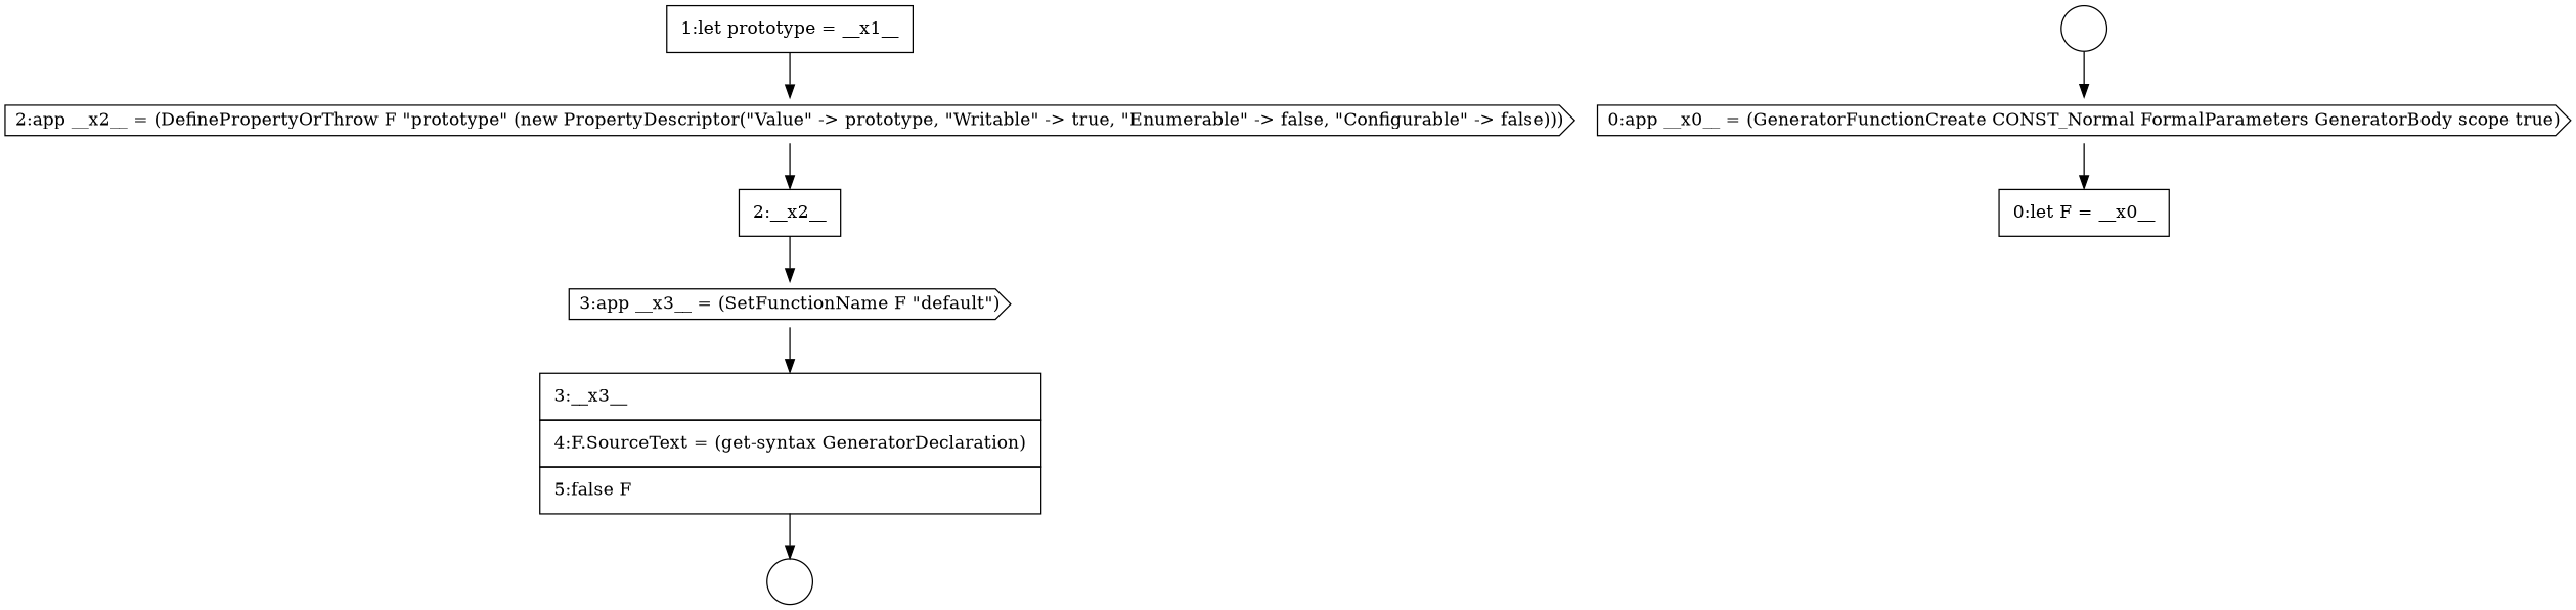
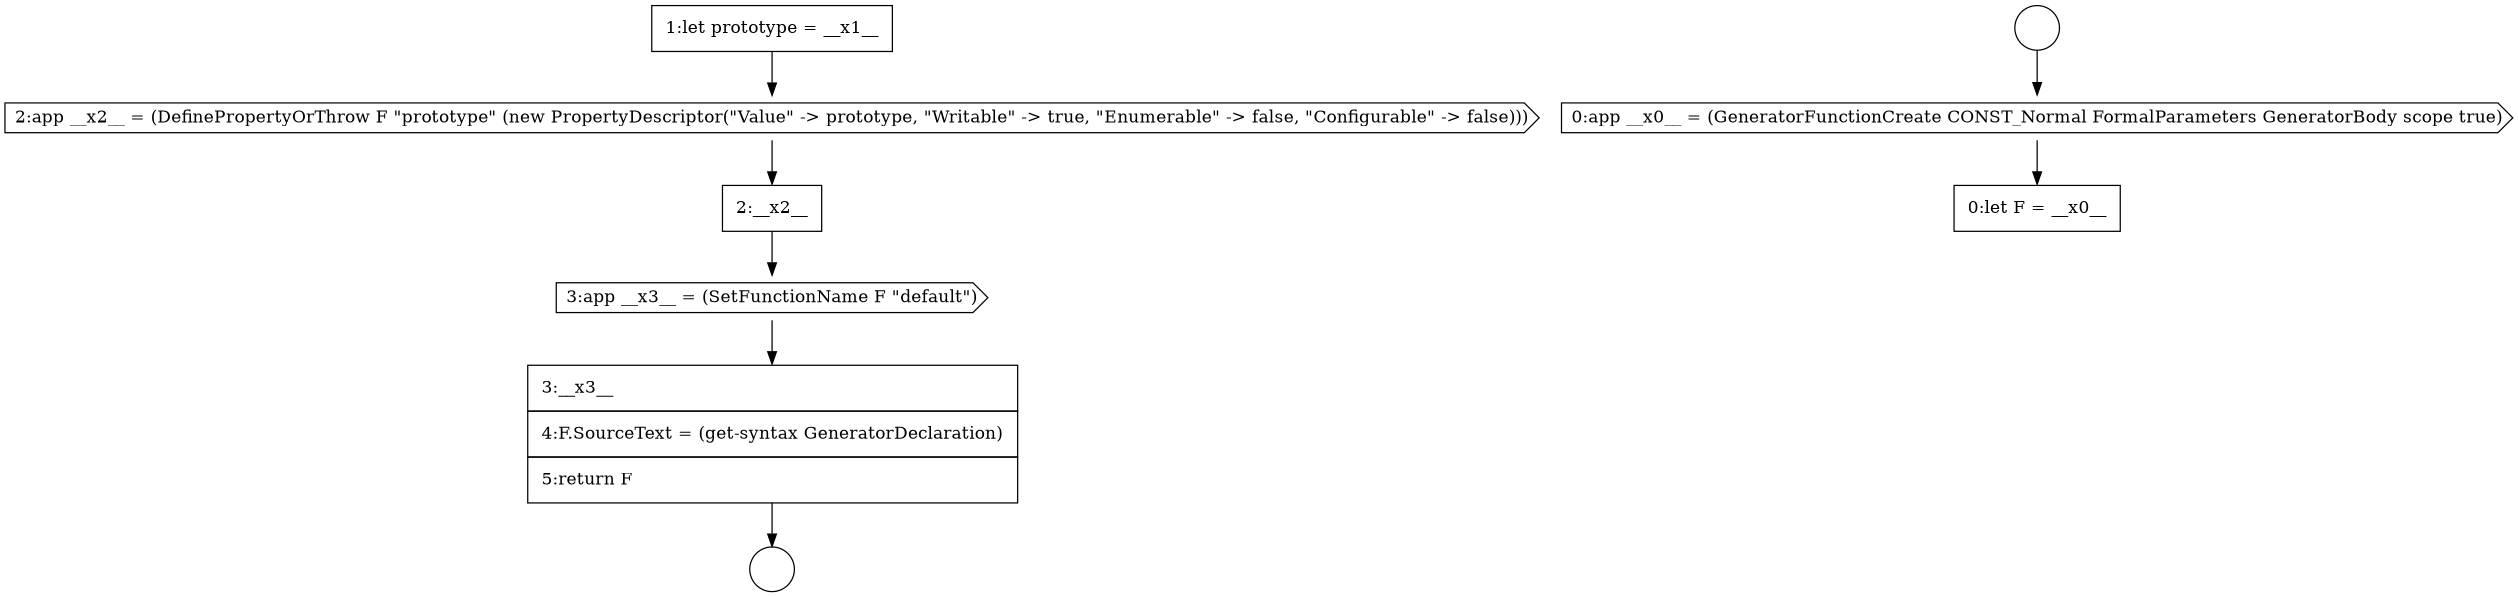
  digraph {
    node [color=black fillcolor=white shape=none style=filled]
    edge [color=black]
    n1 [label=<<font color="black">     <table border="0" cellborder="1" cellspacing="0" cellpadding="10">       <tr><td align="left">1:let prototype = __x1__</td></tr>     </table>   </font>> margin=0]
    n2 [label=<<font color="black">2:app __x2__ = (DefinePropertyOrThrow F &quot;prototype&quot; (new PropertyDescriptor(&quot;Value&quot; -&gt; prototype, &quot;Writable&quot; -&gt; true, &quot;Enumerable&quot; -&gt; false, &quot;Configurable&quot; -&gt; false)))</font>> shape=cds]
    n3 [label=" " shape=circle]
    n4 [label=<<font color="black">0:app __x0__ = (GeneratorFunctionCreate CONST_Normal FormalParameters GeneratorBody scope true)</font>> shape=cds]
    n5 [label=<<font color="black">     <table border="0" cellborder="1" cellspacing="0" cellpadding="10">       <tr><td align="left">0:let F = __x0__</td></tr>     </table>   </font>> margin=0]
    n6 [label=<<font color="black">     <table border="0" cellborder="1" cellspacing="0" cellpadding="10">       <tr><td align="left">2:__x2__</td></tr>     </table>   </font>> margin=0]
    n7 [label=<<font color="black">3:app __x3__ = (SetFunctionName F &quot;default&quot;)</font>> shape=cds]
-   n8 [label=<<font color="black">     <table border="0" cellborder="1" cellspacing="0" cellpadding="10">       <tr><td align="left">3:__x3__</td></tr>       <tr><td align="left">4:F.SourceText = (get-syntax GeneratorDeclaration)</td></tr>       <tr><td align="left">5:false F</td></tr>     </table>   </font>> margin=0]
+   n8 [label=<<font color="black">     <table border="0" cellborder="1" cellspacing="0" cellpadding="10">       <tr><td align="left">3:__x3__</td></tr>       <tr><td align="left">4:F.SourceText = (get-syntax GeneratorDeclaration)</td></tr>       <tr><td align="left">5:return F</td></tr>     </table>   </font>> margin=0]
    n9 [label=" " shape=circle]
    n1 -> n2
    n2 -> n6
    n3 -> n4
    n4 -> n5
    n6 -> n7
    n7 -> n8
    n8 -> n9
  }
